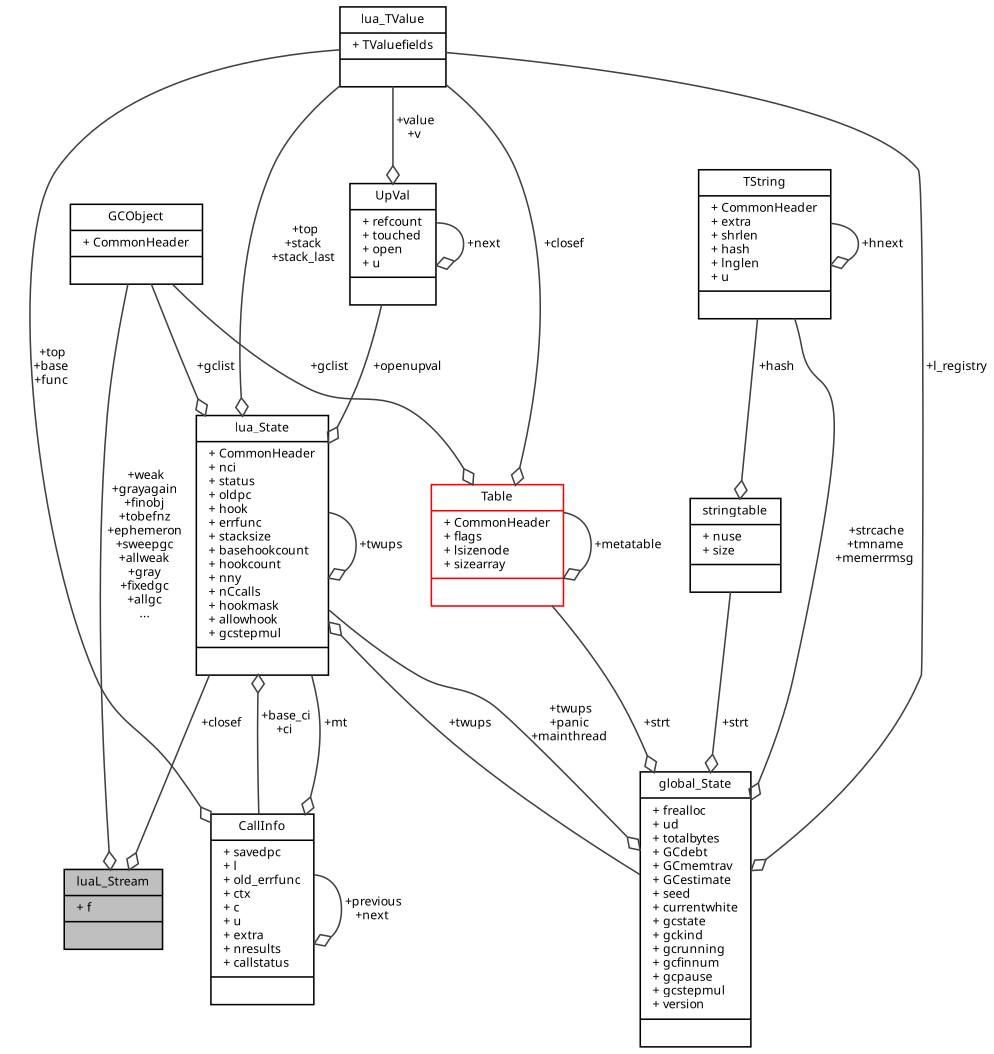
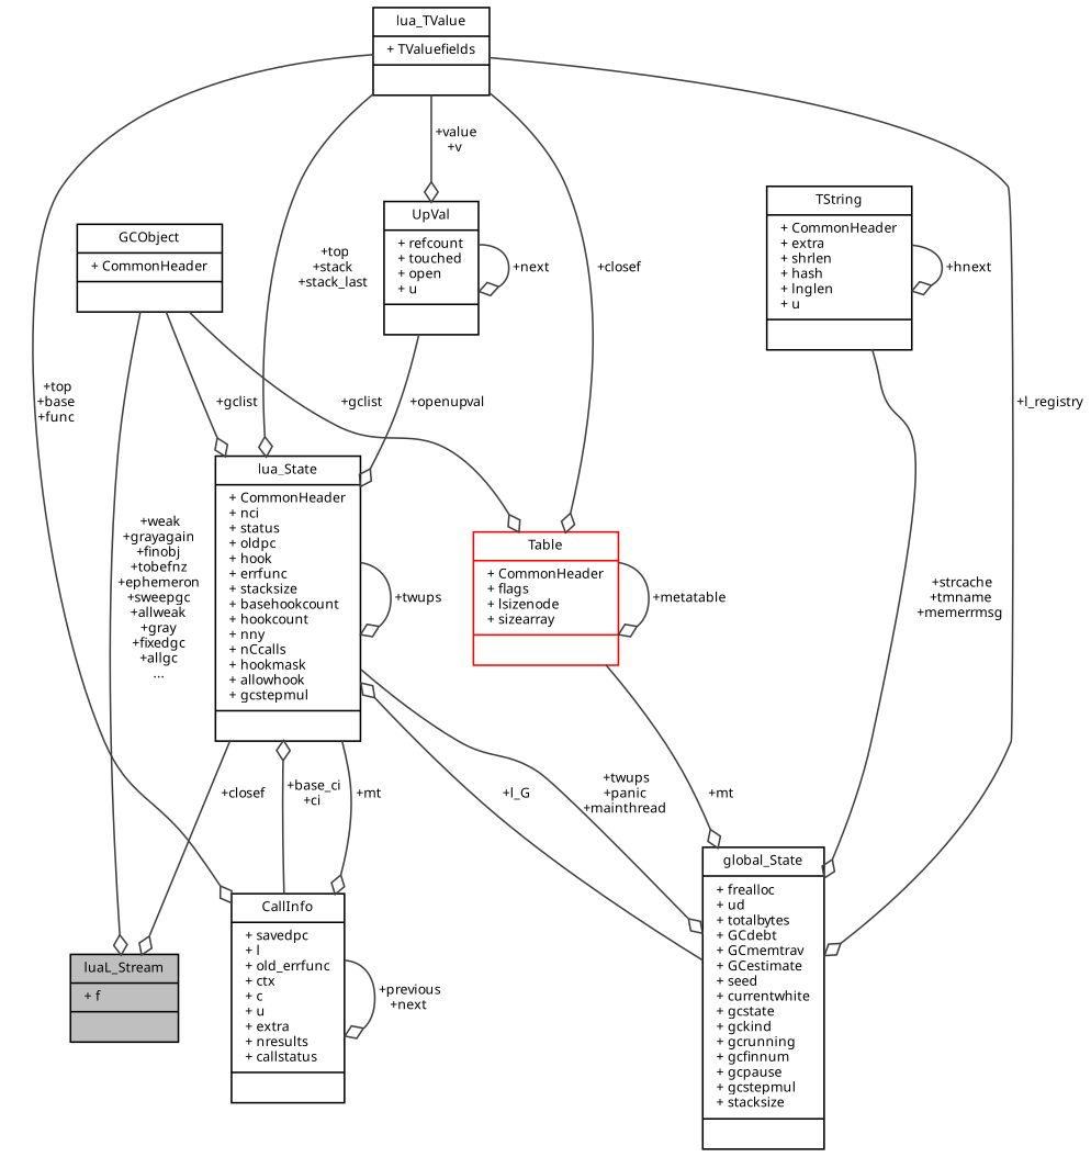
  digraph {
    node [color=black fillcolor=white fontname=Sans fontsize=8 shape=record style=filled]
    edge [arrowhead=odiamond color=grey25 fontname=Sans fontsize=8 labelfontname=Sans labelfontsize=8 style=solid]
    n1 [fillcolor=grey75 fontcolor=black height=0.2 label="{luaL_Stream\n|+ f\l|}" width=0.4]
    n2 [height=0.2 label="{lua_State\n|+ CommonHeader\l+ nci\l+ status\l+ oldpc\l+ hook\l+ errfunc\l+ stacksize\l+ basehookcount\l+ hookcount\l+ nny\l+ nCcalls\l+ hookmask\l+ allowhook\l+ gcstepmul\l|}" width=0.4]
-   n3 [height=0.2 label="{global_State\n|+ frealloc\l+ ud\l+ totalbytes\l+ GCdebt\l+ GCmemtrav\l+ GCestimate\l+ seed\l+ currentwhite\l+ gcstate\l+ gckind\l+ gcrunning\l+ gcfinnum\l+ gcpause\l+ gcstepmul\l+ version\l|}" width=0.4]
+   n3 [height=0.2 label="{global_State\n|+ frealloc\l+ ud\l+ totalbytes\l+ GCdebt\l+ GCmemtrav\l+ GCestimate\l+ seed\l+ currentwhite\l+ gcstate\l+ gckind\l+ gcrunning\l+ gcfinnum\l+ gcpause\l+ gcstepmul\l+ stacksize\l|}" width=0.4]
    n4 [height=0.2 label="{CallInfo\n|+ savedpc\l+ l\l+ old_errfunc\l+ ctx\l+ c\l+ u\l+ extra\l+ nresults\l+ callstatus\l|}" width=0.4]
    n5 [height=0.2 label="{UpVal\n|+ refcount\l+ touched\l+ open\l+ u\l|}" width=0.4]
    n6 [height=0.2 label="{lua_TValue\n|+ TValuefields\l|}" width=0.4]
    n7 [color=red height=0.2 label="{Table\n|+ CommonHeader\l+ flags\l+ lsizenode\l+ sizearray\l|}" width=0.4]
-   n8 [height=0.2 label="{stringtable\n|+ nuse\l+ size\l|}" width=0.4]
    n9 [height=0.2 label="{TString\n|+ CommonHeader\l+ extra\l+ shrlen\l+ hash\l+ lnglen\l+ u\l|}" width=0.4]
    n10 [height=0.2 label="{GCObject\n|+ CommonHeader\l|}" width=0.4]
    n2 -> n1 [label=" +closef"]
    n2 -> n2 [label=" +twups"]
    n2 -> n3 [label=" +twups\n+panic\n+mainthread"]
    n2 -> n4 [label=" +mt"]
-   n3 -> n2 [label=" +twups"]
+   n3 -> n2 [label=" +l_G"]
    n4 -> n2 [label=" +base_ci\n+ci"]
    n4 -> n4 [label=" +previous\n+next"]
    n5 -> n2 [label=" +openupval"]
    n5 -> n5 [label=" +next"]
    n6 -> n2 [label=" +top\n+stack\n+stack_last"]
    n6 -> n3 [label=" +l_registry"]
    n6 -> n4 [label=" +top\n+base\n+func"]
    n6 -> n5 [label=" +value\n+v"]
    n6 -> n7 [label=" +closef"]
-   n7 -> n3 [label=" +strt"]
+   n7 -> n3 [label=" +mt"]
    n7 -> n7 [label=" +metatable"]
-   n8 -> n3 [label=" +strt"]
    n9 -> n3 [label=" +strcache\n+tmname\n+memerrmsg"]
-   n9 -> n8 [label=" +hash"]
    n9 -> n9 [label=" +hnext"]
    n10 -> n1 [label=" +weak\n+grayagain\n+finobj\n+tobefnz\n+ephemeron\n+sweepgc\n+allweak\n+gray\n+fixedgc\n+allgc\n..."]
    n10 -> n2 [label=" +gclist"]
    n10 -> n7 [label=" +gclist"]
  }
